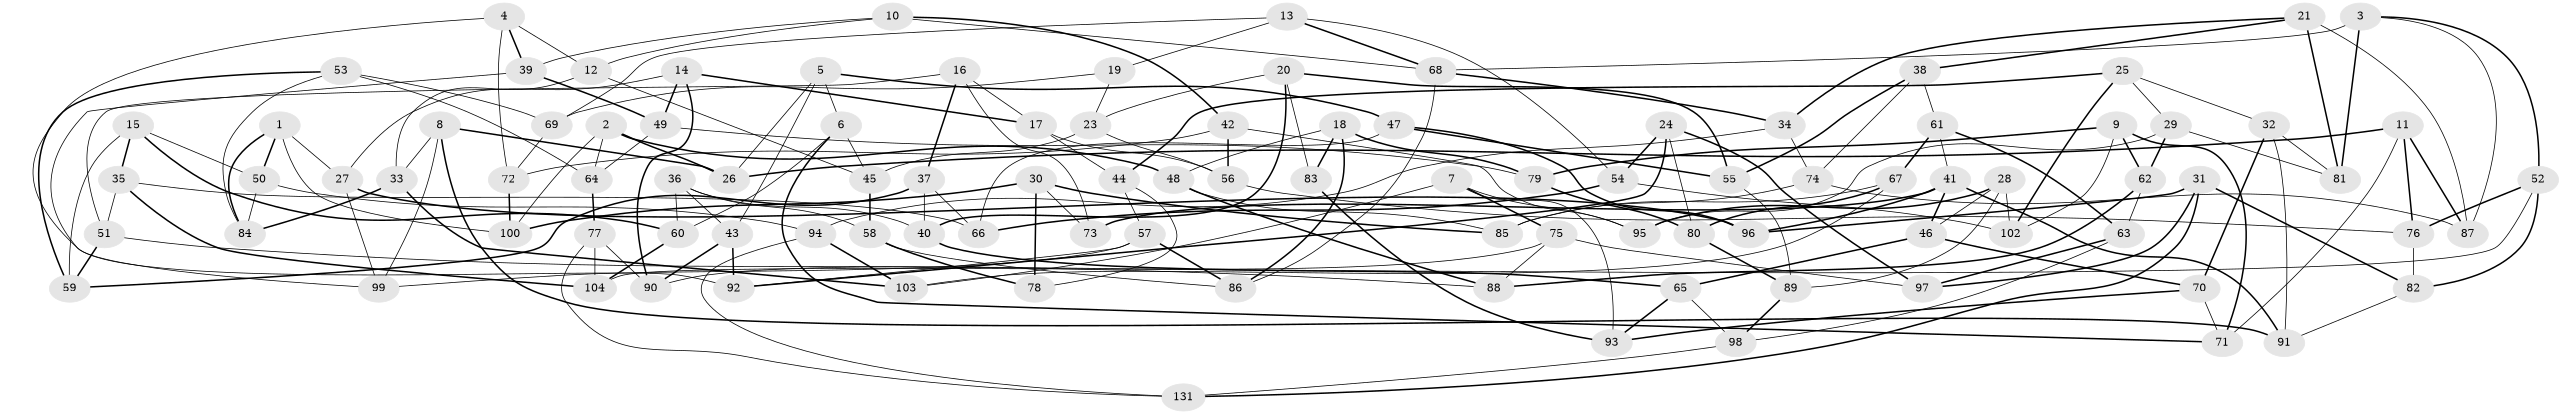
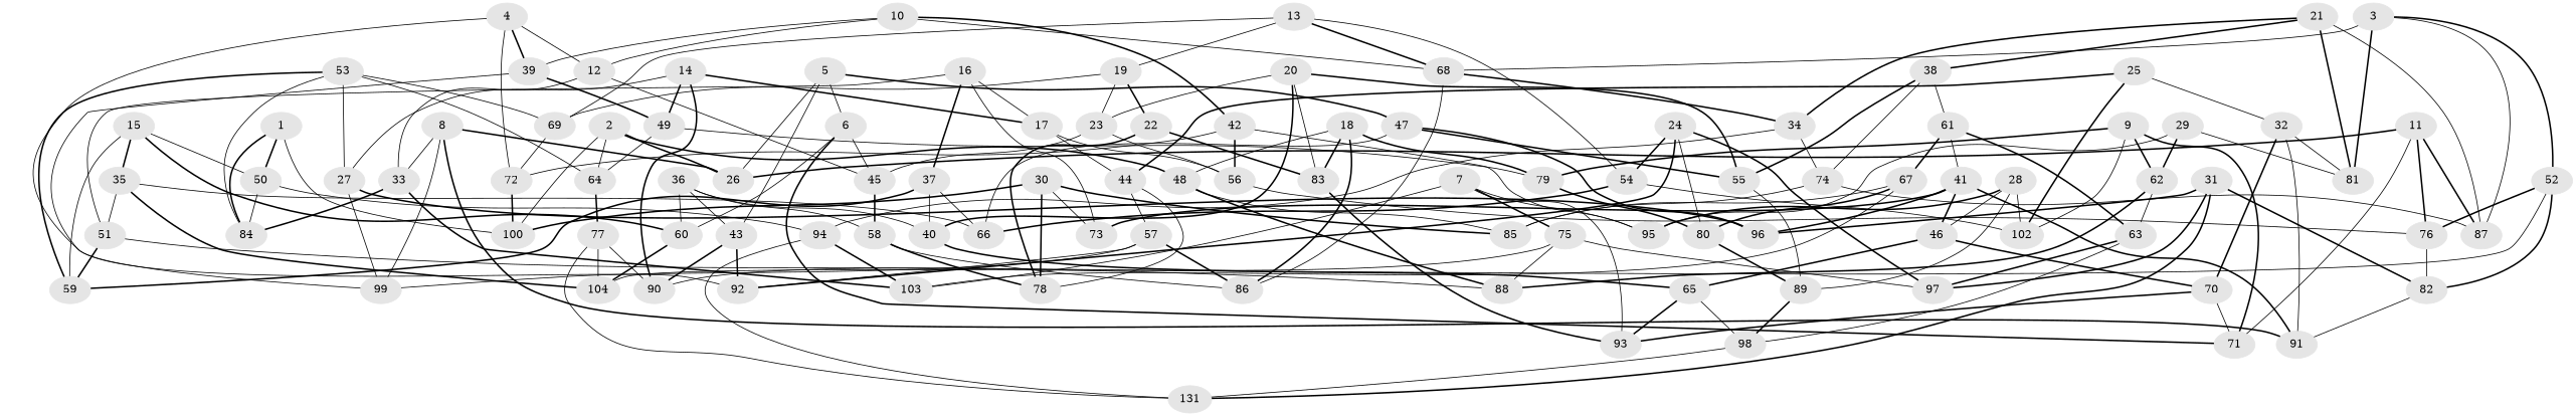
  graph {
    node [color=gray90 style=filled]
    edge [style=solid]
    1
    27
    50
    84
    100
    99
    96
    94
    2
    26
    48
    64
    85
    88
    77
    3
    52
    68
    81
    87
    76
    82
    104
    86
    34
    4
    12
    39
    72
    92
    45
    33
    49
    5
    6
    43
    47
    60
    71
    90
    55
    66
    58
    7
    75
    93
    95
    103
    97
    8
    91
    9
    62
    79
    102
    63
    80
    10
    42
    56
    11
    13
    19
    54
    69
+   22
    23
    14
    17
    44
    15
    35
    59
    51
    16
    37
    73
    40
    78
    57
    18
    83
    20
    65
    89
    21
    38
    74
    61
    24
    25
    29
    32
    70
    28
    46
    98
    30
    31
    n100 [label=131]
    36
    41
    67
    53
-   1 -- 27
+   53 -- 27
    1 -- 50 [style=bold]
    1 -- 84 [style=bold]
    1 -- 100
    27 -- 99
    27 -- 96 [style=bold]
    50 -- 84
    50 -- 94
    94 -- 103 [style=bold]
    94 -- n100
    2 -- 100
    2 -- 26 [style=bold]
    2 -- 48 [style=bold]
    2 -- 64
    48 -- 85
    48 -- 88 [style=bold]
    64 -- 77 [style=bold]
    77 -- 104
    77 -- 90
    77 -- n100
    3 -- 52 [style=bold]
    3 -- 68
    3 -- 81 [style=bold]
    3 -- 87
    52 -- 76 [style=bold]
    52 -- 82 [style=bold]
    52 -- 104
    68 -- 86
    68 -- 34 [style=bold]
    76 -- 82
    82 -- 91
    34 -- 94
    34 -- 74
    4 -- 12
    4 -- 39 [style=bold]
    4 -- 72
    4 -- 92
    12 -- 45
    12 -- 33
    39 -- 99
    39 -- 49 [style=bold]
    72 -- 100 [style=bold]
    45 -- 58 [style=bold]
    33 -- 84 [style=bold]
    33 -- 103 [style=bold]
    49 -- 64
    49 -- 79
    5 -- 26
    5 -- 6
    5 -- 43
    5 -- 47 [style=bold]
    6 -- 45
    6 -- 60
    6 -- 71 [style=bold]
    43 -- 92 [style=bold]
    43 -- 90 [style=bold]
    47 -- 96 [style=bold]
    47 -- 55 [style=bold]
    47 -- 66
    60 -- 104 [style=bold]
    55 -- 89
    58 -- 86
    58 -- 78 [style=bold]
    7 -- 75 [style=bold]
    7 -- 93
    7 -- 95
    7 -- 103
    75 -- 88
    75 -- 90
    75 -- 97
    8 -- 99
    8 -- 26 [style=bold]
    8 -- 33
    8 -- 91 [style=bold]
    9 -- 71 [style=bold]
    9 -- 62 [style=bold]
    9 -- 79 [style=bold]
    9 -- 102
    62 -- 88 [style=bold]
    62 -- 63
    79 -- 80 [style=bold]
    63 -- 97 [style=bold]
    63 -- 98
    80 -- 89 [style=bold]
    10 -- 68
    10 -- 12
    10 -- 39
    10 -- 42 [style=bold]
    42 -- 72
    42 -- 95
    42 -- 56 [style=bold]
    56 -- 76
    11 -- 26 [style=bold]
    11 -- 87 [style=bold]
    11 -- 76 [style=bold]
    11 -- 71
    13 -- 68 [style=bold]
    13 -- 19
    13 -- 54
    13 -- 69
    19 -- 69
+   19 -- 22 [style=bold]
    19 -- 23
    54 -- 66 [style=bold]
    54 -- 102
    69 -- 72
+   22 -- 78 [style=bold]
+   22 -- 83 [style=bold]
    23 -- 45
    23 -- 56
    14 -- 27
    14 -- 49 [style=bold]
    14 -- 90 [style=bold]
    14 -- 17 [style=bold]
    17 -- 56
    17 -- 44
    44 -- 78
    44 -- 57
    15 -- 50
    15 -- 60 [style=bold]
    15 -- 35 [style=bold]
    15 -- 59
    35 -- 104 [style=bold]
    35 -- 66
    35 -- 51
    51 -- 88
    51 -- 59 [style=bold]
    16 -- 17
    16 -- 51
    16 -- 37 [style=bold]
    16 -- 73
    37 -- 66
    37 -- 59 [style=bold]
    37 -- 40
    40 -- 65 [style=bold]
    57 -- 99
    57 -- 86 [style=bold]
    57 -- 92
    18 -- 48
    18 -- 86 [style=bold]
    18 -- 79 [style=bold]
    18 -- 83 [style=bold]
    83 -- 93 [style=bold]
    20 -- 55 [style=bold]
    20 -- 23
    20 -- 40 [style=bold]
    20 -- 83
    65 -- 93 [style=bold]
    65 -- 98
    89 -- 98 [style=bold]
    21 -- 81 [style=bold]
    21 -- 87
    21 -- 34 [style=bold]
    21 -- 38 [style=bold]
    38 -- 55 [style=bold]
    38 -- 74
    38 -- 61
    74 -- 85
    74 -- 87
    61 -- 63 [style=bold]
    61 -- 41
    61 -- 67 [style=bold]
    24 -- 92 [style=bold]
    24 -- 97 [style=bold]
    24 -- 80
    24 -- 54 [style=bold]
    25 -- 102 [style=bold]
    25 -- 44 [style=bold]
-   25 -- 29
    25 -- 32
    29 -- 81
    29 -- 95
    29 -- 62 [style=bold]
    32 -- 81
    32 -- 91
    32 -- 70 [style=bold]
    70 -- 71
    70 -- 93 [style=bold]
    28 -- 95 [style=bold]
    28 -- 102
    28 -- 89
    28 -- 46
    46 -- 65 [style=bold]
    46 -- 70 [style=bold]
    98 -- n100
    30 -- 100 [style=bold]
    30 -- 85 [style=bold]
    30 -- 73
    30 -- 78 [style=bold]
    31 -- 96 [style=bold]
    31 -- 82 [style=bold]
    31 -- 97 [style=bold]
    31 -- n100 [style=bold]
    36 -- 43
    36 -- 60
    36 -- 58
    36 -- 40
    41 -- 96 [style=bold]
    41 -- 91 [style=bold]
    41 -- 73 [style=bold]
    41 -- 46 [style=bold]
    67 -- 85
    67 -- 103
    67 -- 80 [style=bold]
    53 -- 84
    53 -- 64
    53 -- 69
    53 -- 59 [style=bold]
  }
